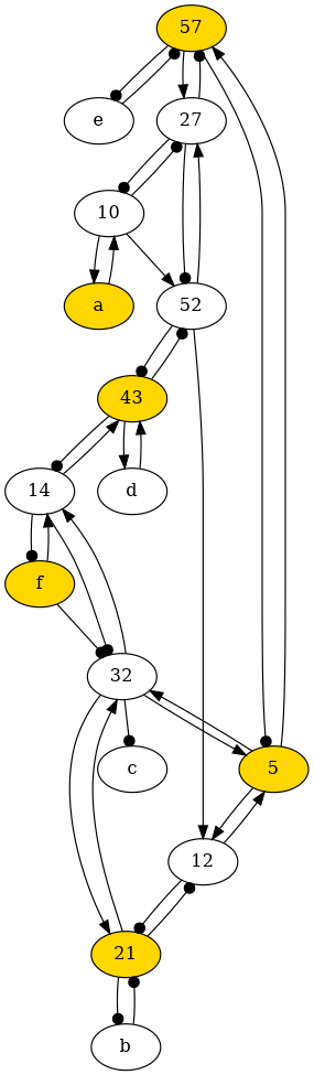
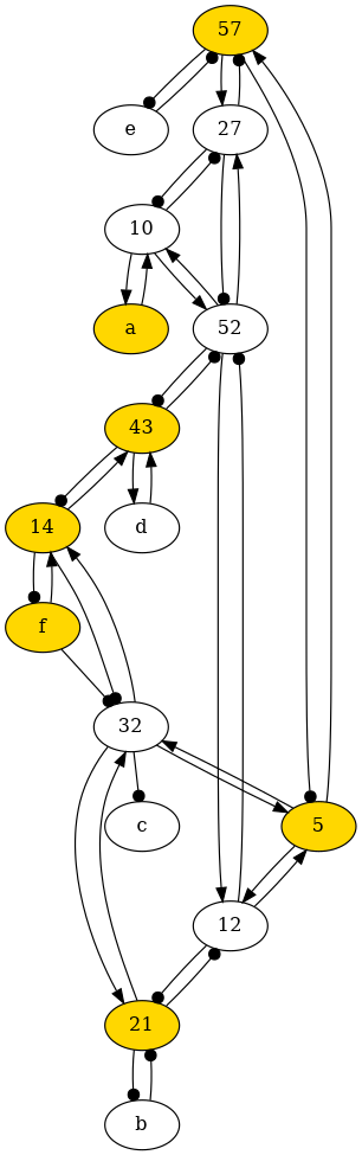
  digraph {
    node [fillcolor=white style=filled]
    edge [arrowhead=dot]
    57 [fillcolor=gold]
    e
    27
    5 [fillcolor=gold]
    n5 [label=12]
    52
    43 [fillcolor=gold]
    10
    21 [fillcolor=gold]
-   14
+   14 [fillcolor=gold]
    d
    a [fillcolor=gold]
    32
    c
    b
    f [fillcolor=gold]
    57 -> e
    57 -> 27 [arrowhead=normal]
    57 -> 5
    e -> 57
    27 -> 57
    27 -> 52
    27 -> 10
    5 -> 57 [arrowhead=normal]
    5 -> n5 [arrowhead=normal]
    5 -> 32 [arrowhead=normal]
    n5 -> 5 [arrowhead=normal]
+   n5 -> 52
    n5 -> 21
    52 -> 27 [arrowhead=normal]
    52 -> n5 [arrowhead=normal]
    52 -> 43
+   52 -> 10 [arrowhead=normal]
    43 -> 52
    43 -> 14
    43 -> d [arrowhead=normal]
    10 -> 27
    10 -> 52 [arrowhead=normal]
    10 -> a [arrowhead=normal]
    21 -> n5
    21 -> 32 [arrowhead=normal]
    21 -> b
    14 -> 43 [arrowhead=normal]
    14 -> 32
    14 -> f
    d -> 43 [arrowhead=normal]
    a -> 10 [arrowhead=normal]
    32 -> 5 [arrowhead=normal]
    32 -> 21 [arrowhead=normal]
    32 -> 14 [arrowhead=normal]
    32 -> c
    b -> 21
    f -> 14 [arrowhead=normal]
    f -> 32
  }
